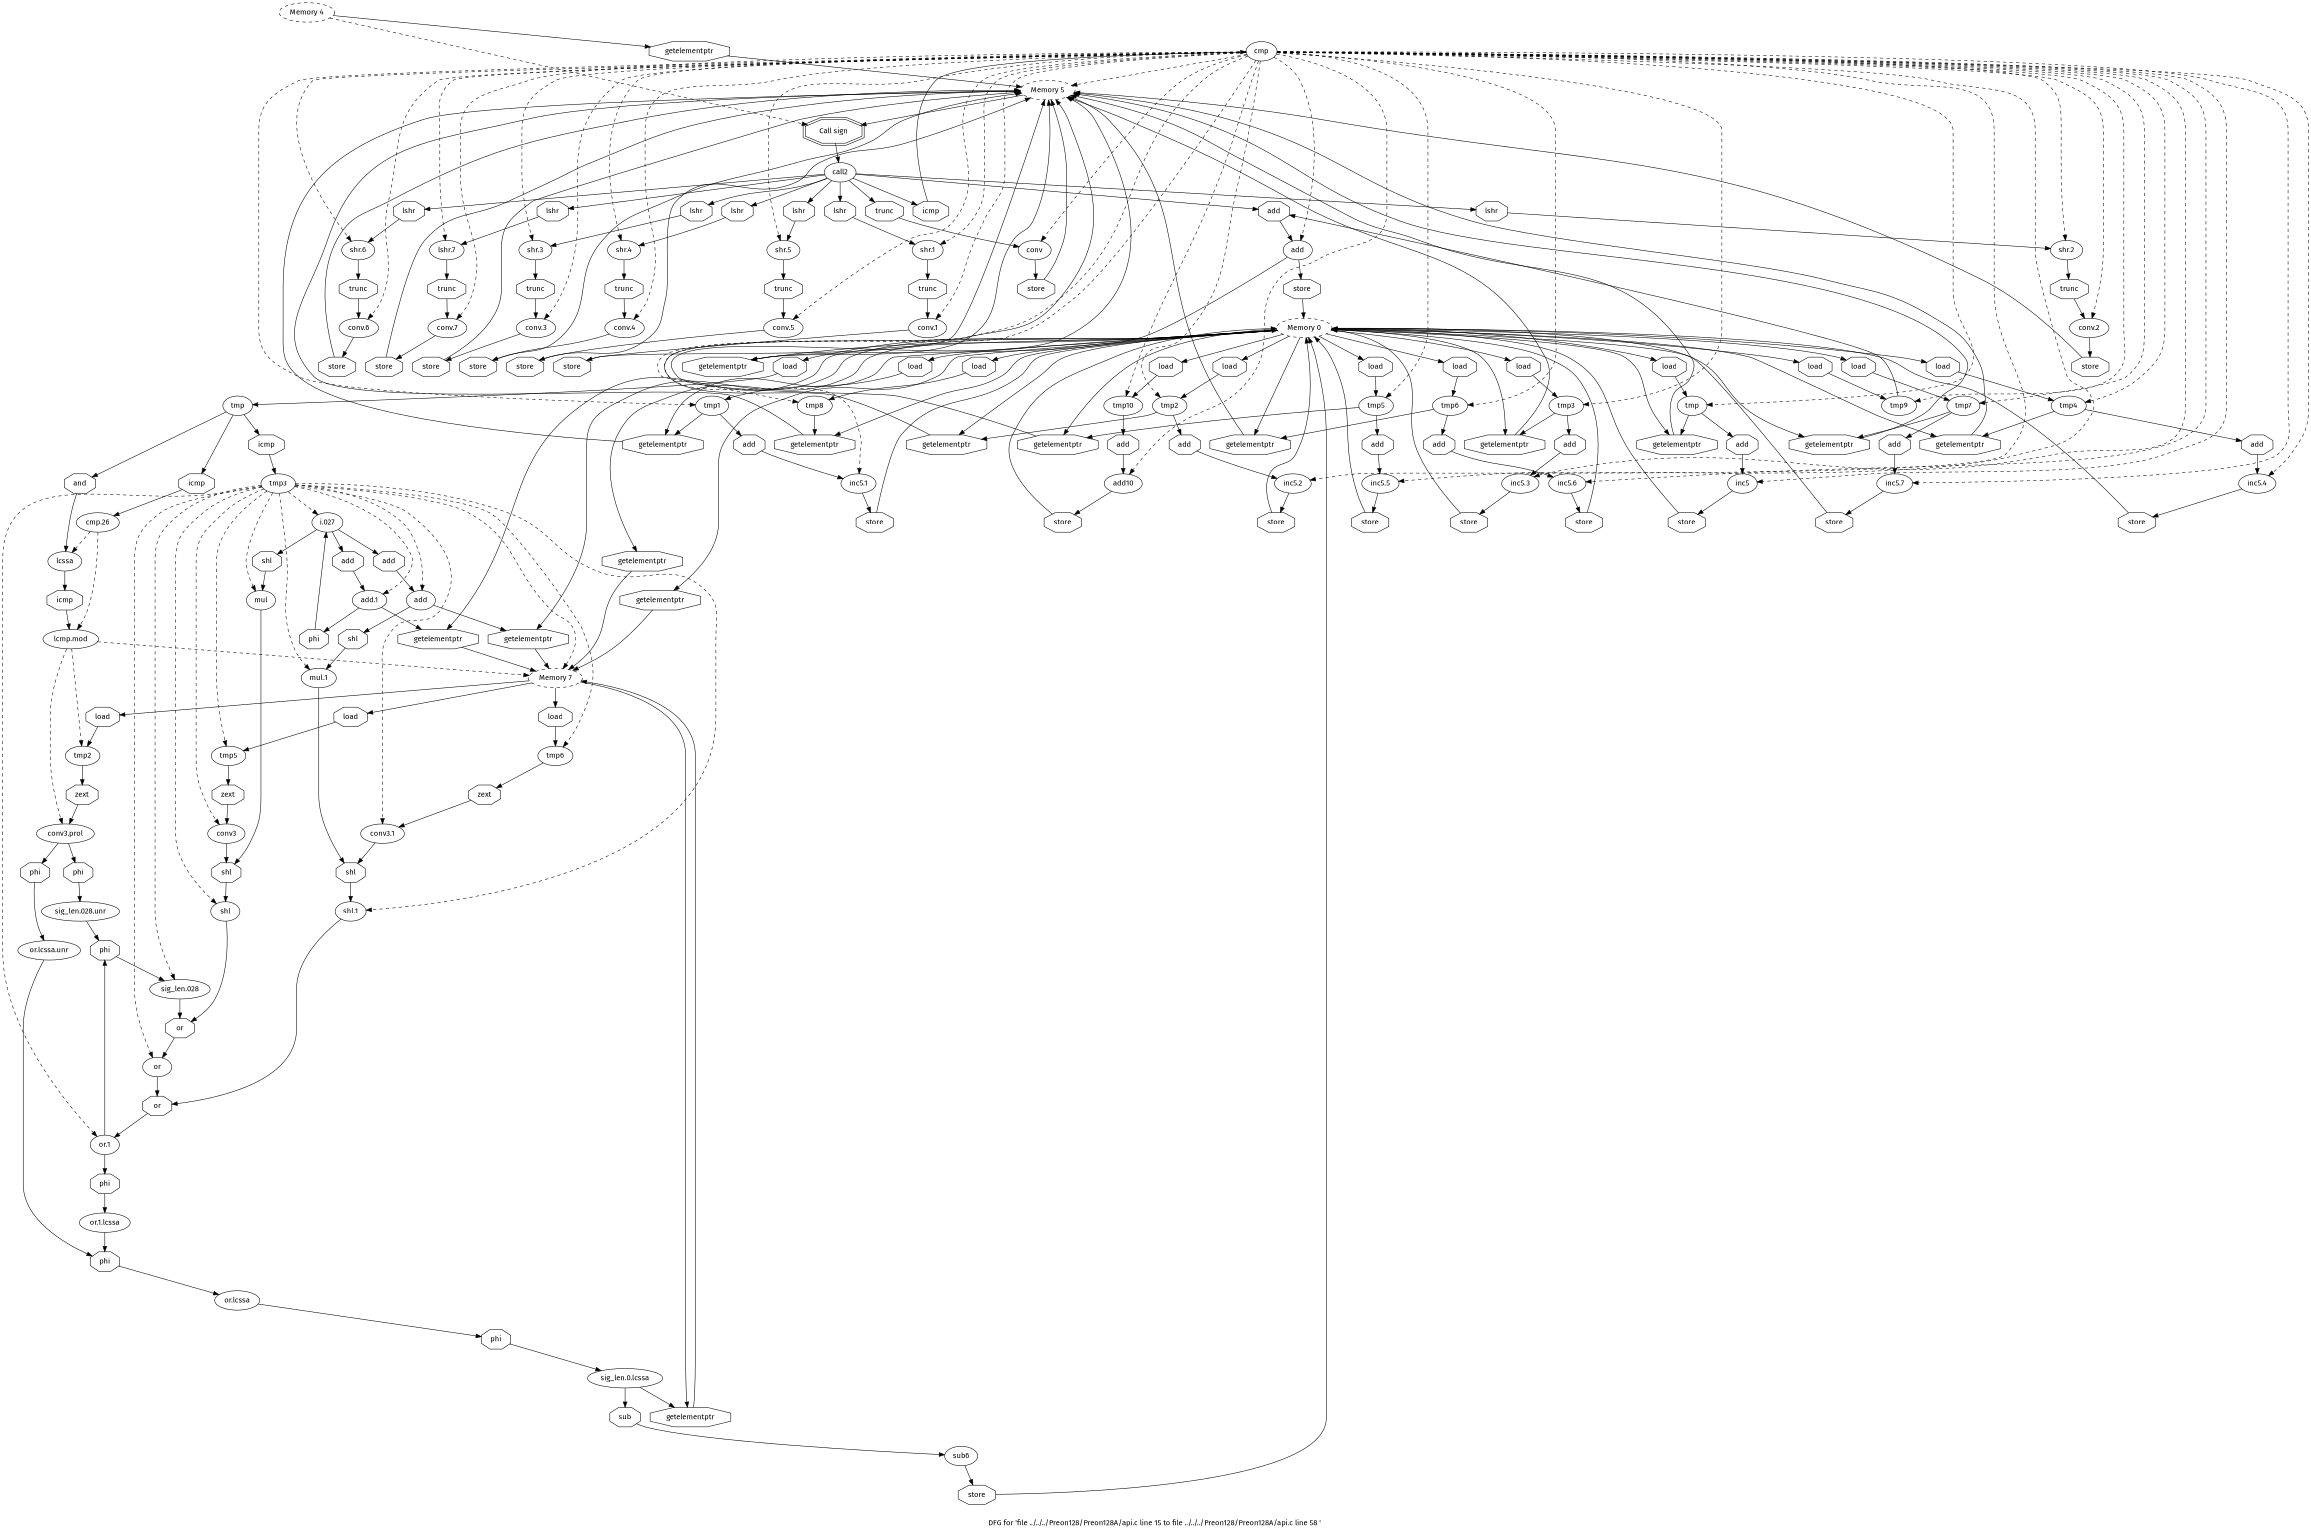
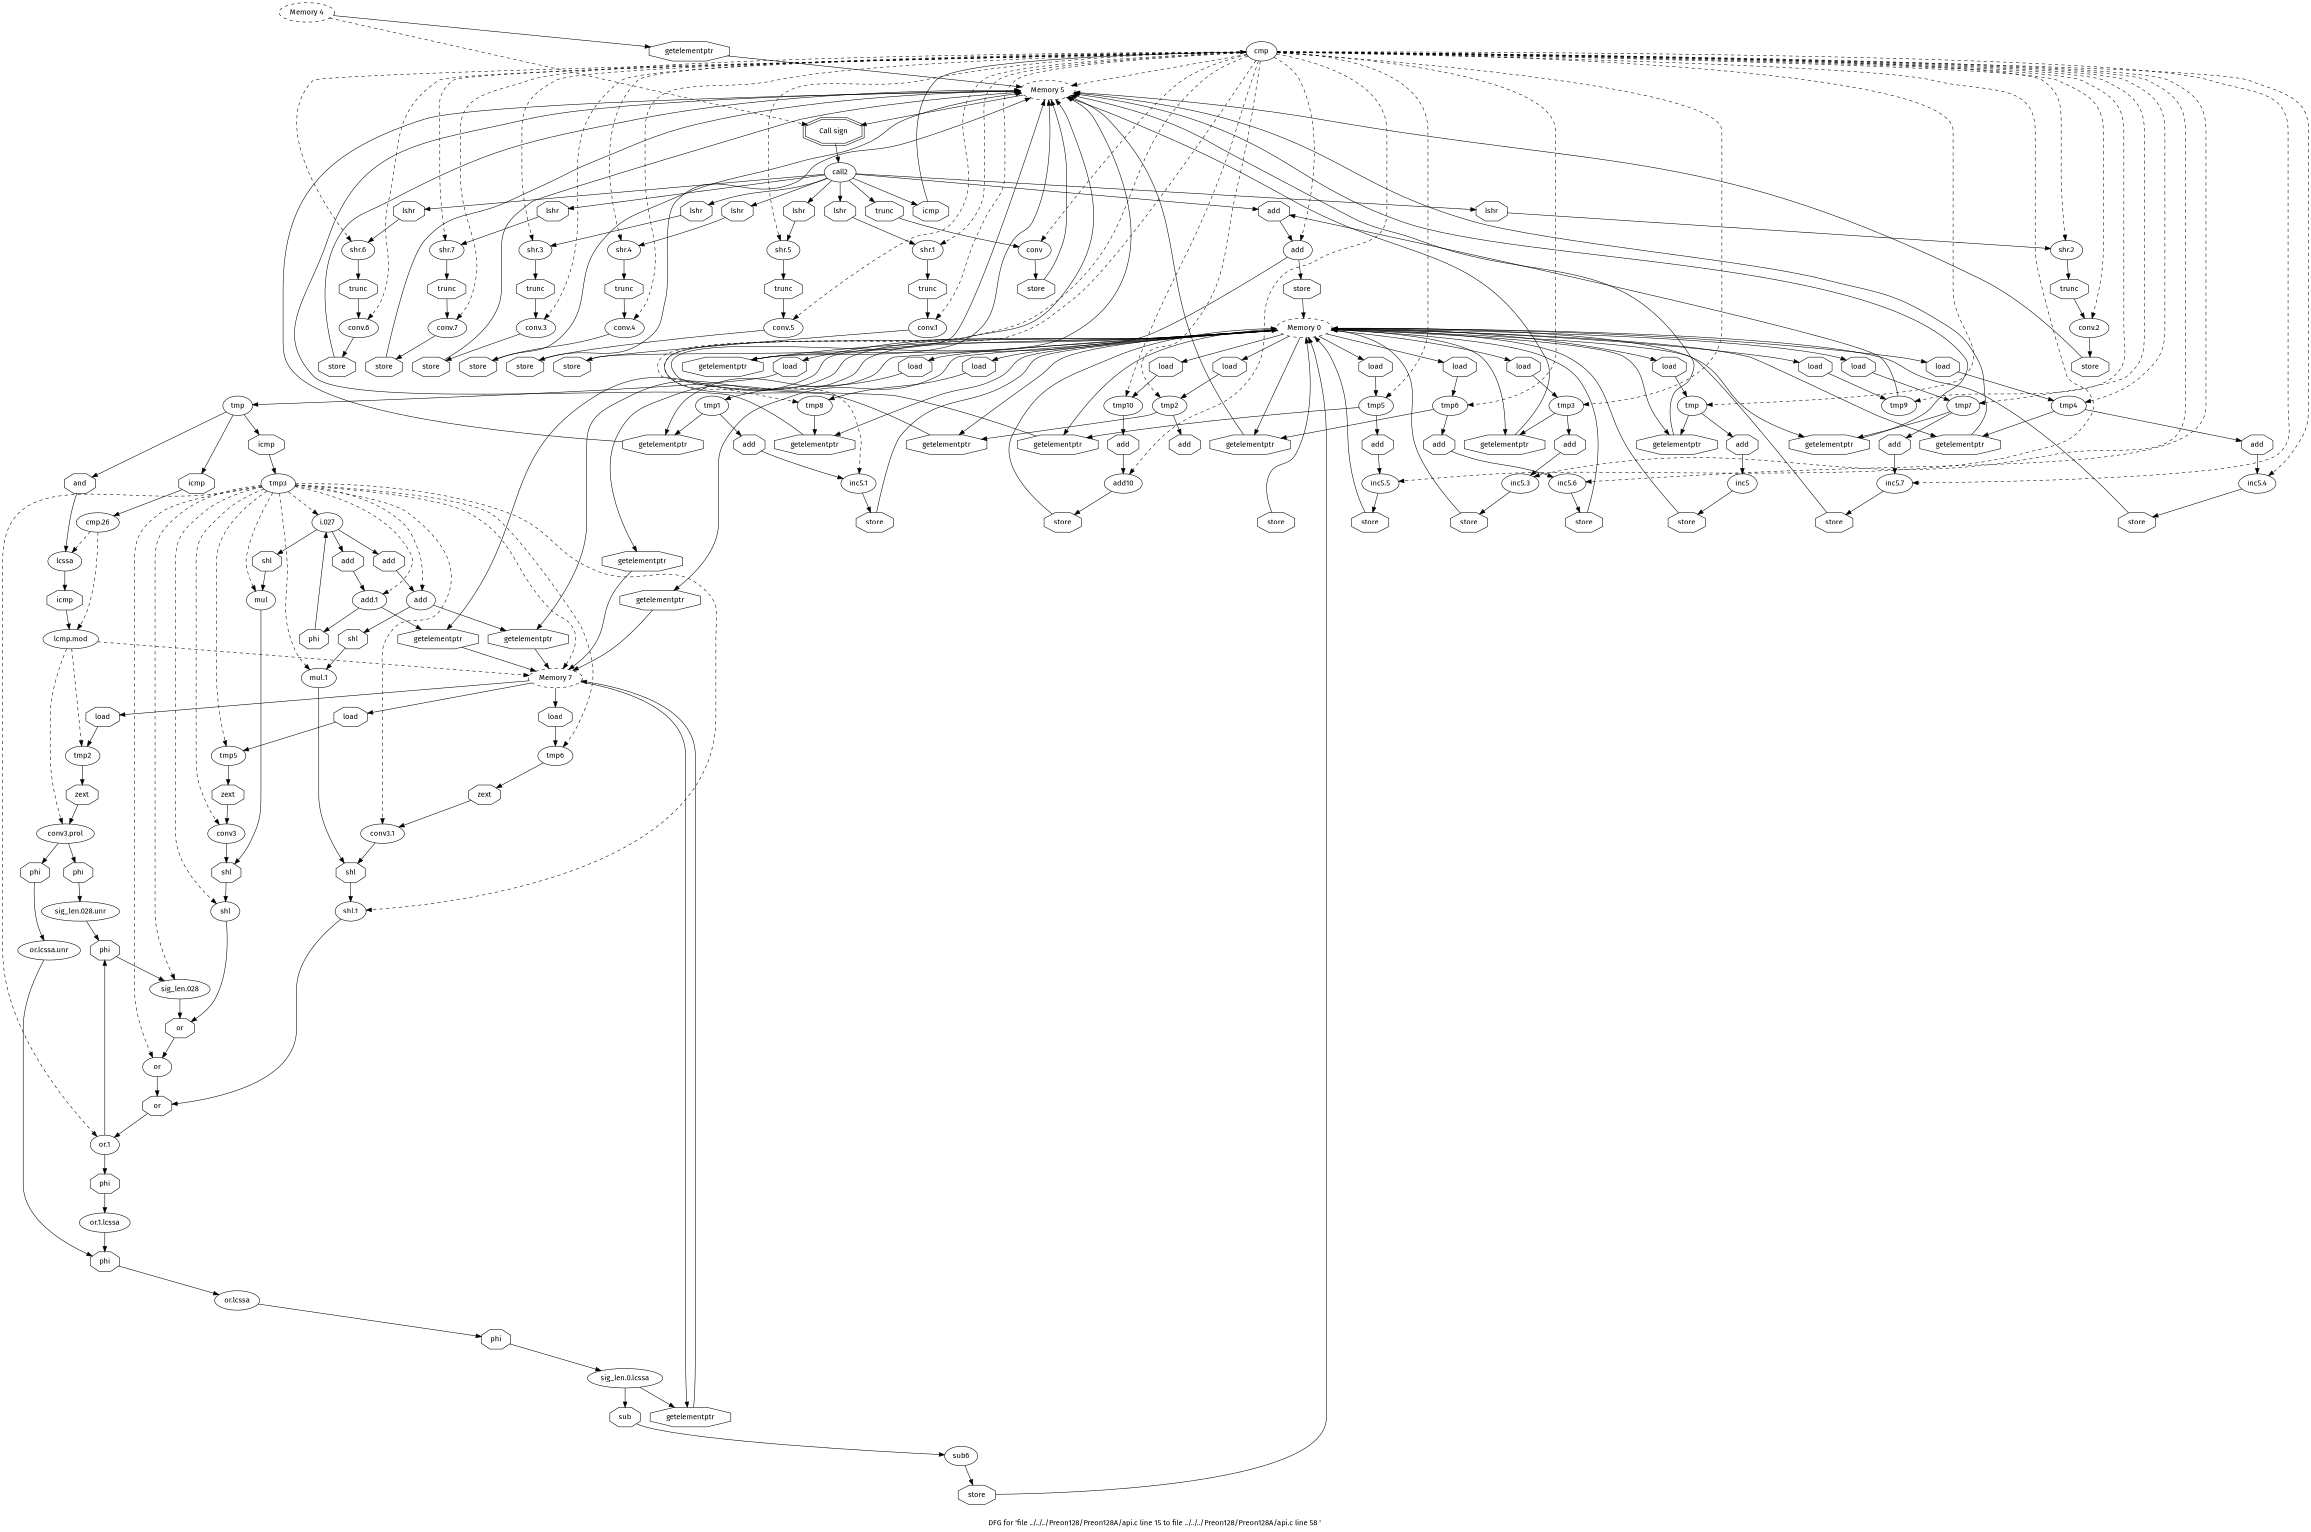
  digraph {
    fontname="Fira Sans"
    label="DFG for 'file ../../../Preon128/Preon128A/api.c line 15 to file ../../../Preon128/Preon128A/api.c line 58 ' "
    node [fontname="Fira Sans" shape=octagon style=solid]
    edge [fontname="Fira Sans"]
    n1 [label=cmp shape=ellipse]
    n2 [label="Memory 5" shape=ellipse style=dashed]
    n3 [label=add10 shape=ellipse]
    n4 [label=tmp5 shape=ellipse]
    n5 [label="shr.4" shape=ellipse]
    n6 [label="inc5.5" shape=ellipse]
    n7 [label="shr.5" shape=ellipse]
    n8 [label=tmp1 shape=ellipse]
    n9 [label=tmp8 shape=ellipse]
    n10 [label="shr.6" shape=ellipse]
    n11 [label="conv.6" shape=ellipse]
    n12 [label=tmp3 shape=ellipse]
    n13 [label="conv.5" shape=ellipse]
    n14 [label=tmp6 shape=ellipse]
    n15 [label=tmp shape=ellipse]
    n16 [label="inc5.6" shape=ellipse]
    n17 [label="conv.4" shape=ellipse]
    n18 [label="conv.3" shape=ellipse]
-   n19 [label="lshr.7" shape=ellipse]
+   n19 [label="shr.7" shape=ellipse]
    n20 [label="inc5.1" shape=ellipse]
    n21 [label=tmp9 shape=ellipse]
    n22 [label="conv.2" shape=ellipse]
    n23 [label="conv.7" shape=ellipse]
    n24 [label=tmp2 shape=ellipse]
    n25 [label=tmp10 shape=ellipse]
-   n26 [label="inc5.2" shape=ellipse]
    n27 [label=tmp7 shape=ellipse]
    n28 [label="inc5.3" shape=ellipse]
    n29 [label=add shape=ellipse]
    n30 [label=inc5 shape=ellipse]
    n31 [label="conv.1" shape=ellipse]
    n32 [label=tmp4 shape=ellipse]
    n33 [label="inc5.7" shape=ellipse]
    n34 [label="shr.2" shape=ellipse]
    n35 [label=conv shape=ellipse]
    n36 [label="shr.3" shape=ellipse]
    n37 [label="inc5.4" shape=ellipse]
    n38 [label="shr.1" shape=ellipse]
    n39 [label="Call sign" shape=doubleoctagon]
    n40 [label=store]
    n41 [label=getelementptr]
    n42 [label=add]
    n43 [label=trunc]
    n44 [label=store]
    n45 [label=trunc]
    n46 [label=getelementptr]
    n47 [label=add]
    n48 [label=getelementptr]
    n49 [label=trunc]
    n50 [label=store]
    n51 [label=getelementptr]
    n52 [label=add]
    n53 [label=store]
    n54 [label=getelementptr]
    n55 [label=add]
    n56 [label=getelementptr]
    n57 [label=add]
    n58 [label=store]
    n59 [label=store]
    n60 [label=store]
    n61 [label=trunc]
    n62 [label=store]
    n63 [label=add]
    n64 [label=store]
    n65 [label=store]
    n66 [label=getelementptr]
    n67 [label=add]
    n68 [label=add]
    n69 [label=store]
    n70 [label=getelementptr]
    n71 [label=add]
    n72 [label=store]
    n73 [label=getelementptr]
    n74 [label=store]
    n75 [label=store]
    n76 [label=store]
    n77 [label=getelementptr]
    n78 [label=add]
    n79 [label=store]
    n80 [label=trunc]
    n81 [label=store]
    n82 [label=trunc]
    n83 [label=store]
    n84 [label=trunc]
    n85 [label=call2 shape=ellipse]
    n86 [label="Memory 0" shape=ellipse style=dashed]
    n87 [label=lshr]
    n88 [label=trunc]
    n89 [label=lshr]
    n90 [label=lshr]
    n91 [label=lshr]
    n92 [label=lshr]
    n93 [label=lshr]
    n94 [label=icmp]
    n95 [label=lshr]
    n96 [label="Memory 4" shape=ellipse style=dashed]
    n97 [label=getelementptr]
    n98 [label=load]
    n99 [label=load]
    n100 [label=load]
    n101 [label=load]
    n102 [label=getelementptr]
    n103 [label=load]
    n104 [label=load]
    n105 [label=getelementptr]
    n106 [label=load]
    n107 [label=load]
    n108 [label=load]
    n109 [label=load]
    n110 [label=load]
    n111 [label=getelementptr]
    n112 [label=getelementptr]
    n113 [label=load]
    n114 [label="Memory 7" shape=ellipse style=dashed]
    n115 [label=tmp shape=ellipse]
    n116 [label=load]
    n117 [label=load]
    n118 [label=getelementptr]
    n119 [label=load]
    n120 [label=and]
    n121 [label=icmp]
    n122 [label=icmp]
    n123 [label="shl.1" shape=ellipse]
    n124 [label=or]
    n125 [label="or.1" shape=ellipse]
    n126 [label=phi]
    n127 [label=phi]
    n128 [label=shl]
    n129 [label="conv3.prol" shape=ellipse]
    n130 [label=phi]
    n131 [label=phi]
    n132 [label="or.lcssa.unr" shape=ellipse]
    n133 [label="sig_len.028.unr" shape=ellipse]
    n134 [label=phi]
    n135 [label=zext]
    n136 [label=shl]
    n137 [label=shl shape=ellipse]
    n138 [label=or]
    n139 [label=or shape=ellipse]
    n140 [label=conv3 shape=ellipse]
    n141 [label=zext]
    n142 [label="or.lcssa" shape=ellipse]
    n143 [label=phi]
    n144 [label=sub6 shape=ellipse]
    n145 [label=store]
    n146 [label=sub]
    n147 [label="sig_len.028" shape=ellipse]
    n148 [label="sig_len.0.lcssa" shape=ellipse]
    n149 [label=tmp2 shape=ellipse]
    n150 [label="conv3.1" shape=ellipse]
    n151 [label=zext]
    n152 [label=phi]
    n153 [label="i.027" shape=ellipse]
    n154 [label=add]
    n155 [label=shl]
    n156 [label=add]
    n157 [label="add.1" shape=ellipse]
    n158 [label=mul shape=ellipse]
    n159 [label=add shape=ellipse]
    n160 [label="mul.1" shape=ellipse]
    n161 [label=lcssa shape=ellipse]
    n162 [label=icmp]
    n163 [label="lcmp.mod" shape=ellipse]
    n164 [label=shl]
    n165 [label=tmp5 shape=ellipse]
    n166 [label=tmp6 shape=ellipse]
    n167 [label=tmp3 shape=ellipse]
    n168 [label="or.1.lcssa" shape=ellipse]
    n169 [label="cmp.26" shape=ellipse]
    n1 -> n2 [style=dashed]
    n1 -> n3 [style=dashed]
    n1 -> n4 [style=dashed]
    n1 -> n5 [style=dashed]
    n1 -> n6 [style=dashed]
    n1 -> n7 [style=dashed]
-   n1 -> n8 [style=dashed]
    n1 -> n9 [style=dashed]
    n1 -> n10 [style=dashed]
    n1 -> n11 [style=dashed]
    n1 -> n12 [style=dashed]
    n1 -> n13 [style=dashed]
    n1 -> n14 [style=dashed]
    n1 -> n15 [style=dashed]
    n1 -> n16 [style=dashed]
    n1 -> n17 [style=dashed]
    n1 -> n18 [style=dashed]
    n1 -> n19 [style=dashed]
    n1 -> n20 [style=dashed]
    n1 -> n21 [style=dashed]
    n1 -> n22 [style=dashed]
    n1 -> n23 [style=dashed]
    n1 -> n24 [style=dashed]
    n1 -> n25 [style=dashed]
-   n1 -> n26 [style=dashed]
    n1 -> n27 [style=dashed]
    n1 -> n28 [style=dashed]
    n1 -> n29 [style=dashed]
-   n1 -> n30 [style=dashed]
    n1 -> n31 [style=dashed]
    n1 -> n32 [style=dashed]
    n1 -> n33 [style=dashed]
    n1 -> n34 [style=dashed]
    n1 -> n35 [style=dashed]
    n1 -> n36 [style=dashed]
    n1 -> n37 [style=dashed]
    n1 -> n38 [style=dashed]
    n2 -> n39
    n3 -> n40
    n4 -> n41
    n4 -> n42
    n5 -> n43
    n6 -> n44
    n7 -> n45
    n8 -> n46
    n8 -> n47
    n9 -> n48
    n10 -> n49
    n11 -> n50
    n12 -> n51
    n12 -> n52
    n13 -> n53
    n14 -> n54
    n14 -> n55
    n15 -> n56
    n15 -> n57
    n16 -> n58
    n17 -> n59
    n18 -> n60
    n19 -> n61
    n20 -> n62
    n21 -> n63
    n22 -> n64
    n23 -> n65
    n24 -> n66
    n24 -> n67
    n25 -> n68
-   n26 -> n69
    n27 -> n70
    n27 -> n71
    n28 -> n72
    n29 -> n73
    n29 -> n74
    n30 -> n75
    n31 -> n76
    n32 -> n77
    n32 -> n78
    n33 -> n79
    n34 -> n80
    n35 -> n81
    n36 -> n82
    n37 -> n83
    n38 -> n84
    n39 -> n85
    n40 -> n86
    n41 -> n2
    n42 -> n6
    n43 -> n17
    n44 -> n86
    n45 -> n13
    n46 -> n2
    n47 -> n20
    n48 -> n2
    n49 -> n11
    n50 -> n2
    n51 -> n2
    n52 -> n28
    n53 -> n2
    n54 -> n2
    n55 -> n16
    n56 -> n2
    n57 -> n30
    n58 -> n86
    n59 -> n2
    n60 -> n2
    n61 -> n23
    n62 -> n86
    n63 -> n29
    n64 -> n2
    n65 -> n2
    n66 -> n2
-   n67 -> n26
    n68 -> n3
    n69 -> n86
    n70 -> n2
    n71 -> n33
    n72 -> n86
    n73 -> n2
    n74 -> n86
    n75 -> n86
    n76 -> n2
    n77 -> n2
    n78 -> n37
    n79 -> n86
    n80 -> n22
    n81 -> n2
    n82 -> n18
    n83 -> n86
    n84 -> n31
    n85 -> n63
    n85 -> n87
    n85 -> n88
    n85 -> n89
    n85 -> n90
    n85 -> n91
    n85 -> n92
    n85 -> n93
    n85 -> n94
    n85 -> n95
    n86 -> n41
    n86 -> n46
    n86 -> n48
    n86 -> n51
    n86 -> n54
    n86 -> n56
    n86 -> n66
    n86 -> n70
    n86 -> n73
    n86 -> n77
    n86 -> n98
    n86 -> n99
    n86 -> n100
    n86 -> n101
    n86 -> n102
    n86 -> n103
    n86 -> n104
    n86 -> n105
    n86 -> n106
    n86 -> n107
    n86 -> n108
    n86 -> n109
    n86 -> n110
    n86 -> n111
    n86 -> n112
    n86 -> n113
    n87 -> n5
    n88 -> n35
    n89 -> n10
    n90 -> n19
    n91 -> n36
    n92 -> n7
    n93 -> n38
    n94 -> n1
    n95 -> n34
    n96 -> n39 [style=dashed]
    n96 -> n97
    n97 -> n2
    n98 -> n4
    n99 -> n9
    n100 -> n8
    n101 -> n14
    n102 -> n114
    n103 -> n24
    n104 -> n21
    n105 -> n114
    n106 -> n15
    n107 -> n25
    n108 -> n12
    n109 -> n27
    n110 -> n115
    n111 -> n114
    n112 -> n114
    n113 -> n32
    n114 -> n116
    n114 -> n117
    n114 -> n118
    n114 -> n119
    n115 -> n120
    n115 -> n121
    n115 -> n122
    n116 -> n149
    n117 -> n165
    n118 -> n114
    n119 -> n166
    n120 -> n161
    n121 -> n167
    n122 -> n169
    n123 -> n124
    n124 -> n125
    n125 -> n126
    n125 -> n127
    n126 -> n147
    n127 -> n168
    n128 -> n123
    n129 -> n130
    n129 -> n131
    n130 -> n132
    n131 -> n133
    n132 -> n134
    n133 -> n126
    n134 -> n142
    n135 -> n129
    n136 -> n137
    n137 -> n138
    n138 -> n139
    n139 -> n124
    n140 -> n136
    n141 -> n140
    n142 -> n143
    n143 -> n148
    n144 -> n145
    n145 -> n86
    n146 -> n144
    n147 -> n138
    n148 -> n118
    n148 -> n146
    n149 -> n135
    n150 -> n128
    n151 -> n150
    n152 -> n153
    n153 -> n154
    n153 -> n155
    n153 -> n156
    n154 -> n157
    n155 -> n158
    n156 -> n159
    n157 -> n111
    n157 -> n152
    n158 -> n136
    n159 -> n102
    n159 -> n164
    n160 -> n128
    n161 -> n162
    n162 -> n163
    n163 -> n114 [style=dashed]
    n163 -> n129 [style=dashed]
    n163 -> n149 [style=dashed]
    n164 -> n160
    n165 -> n141
    n166 -> n151
    n167 -> n114 [style=dashed]
    n167 -> n123 [style=dashed]
    n167 -> n125 [style=dashed]
    n167 -> n137 [style=dashed]
    n167 -> n139 [style=dashed]
    n167 -> n140 [style=dashed]
    n167 -> n147 [style=dashed]
    n167 -> n150 [style=dashed]
    n167 -> n153 [style=dashed]
    n167 -> n157 [style=dashed]
    n167 -> n158 [style=dashed]
    n167 -> n159 [style=dashed]
    n167 -> n160 [style=dashed]
    n167 -> n165 [style=dashed]
    n167 -> n166 [style=dashed]
    n168 -> n134
    n169 -> n161 [style=dashed]
    n169 -> n163 [style=dashed]
  }
